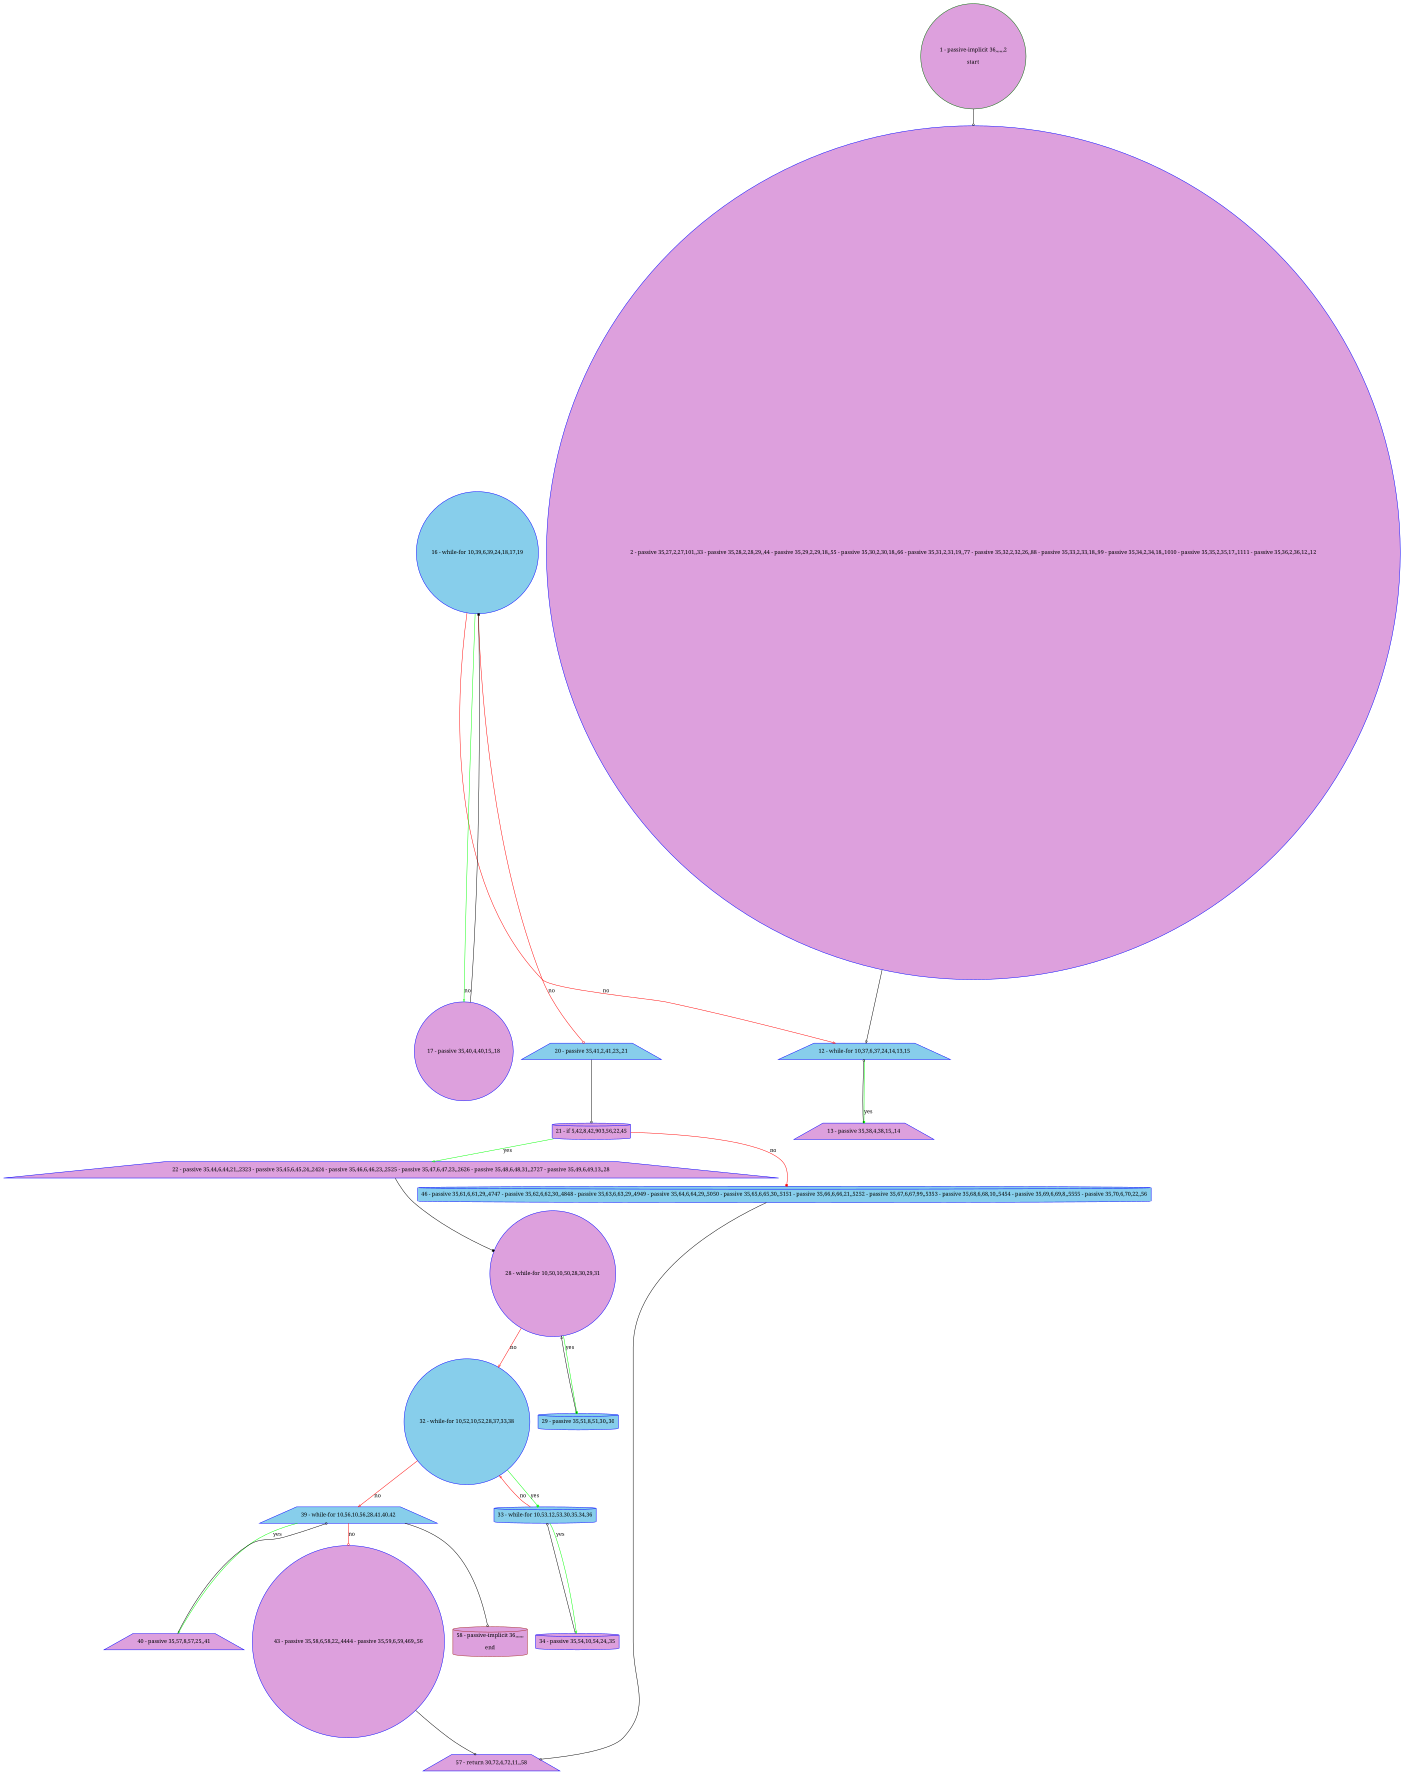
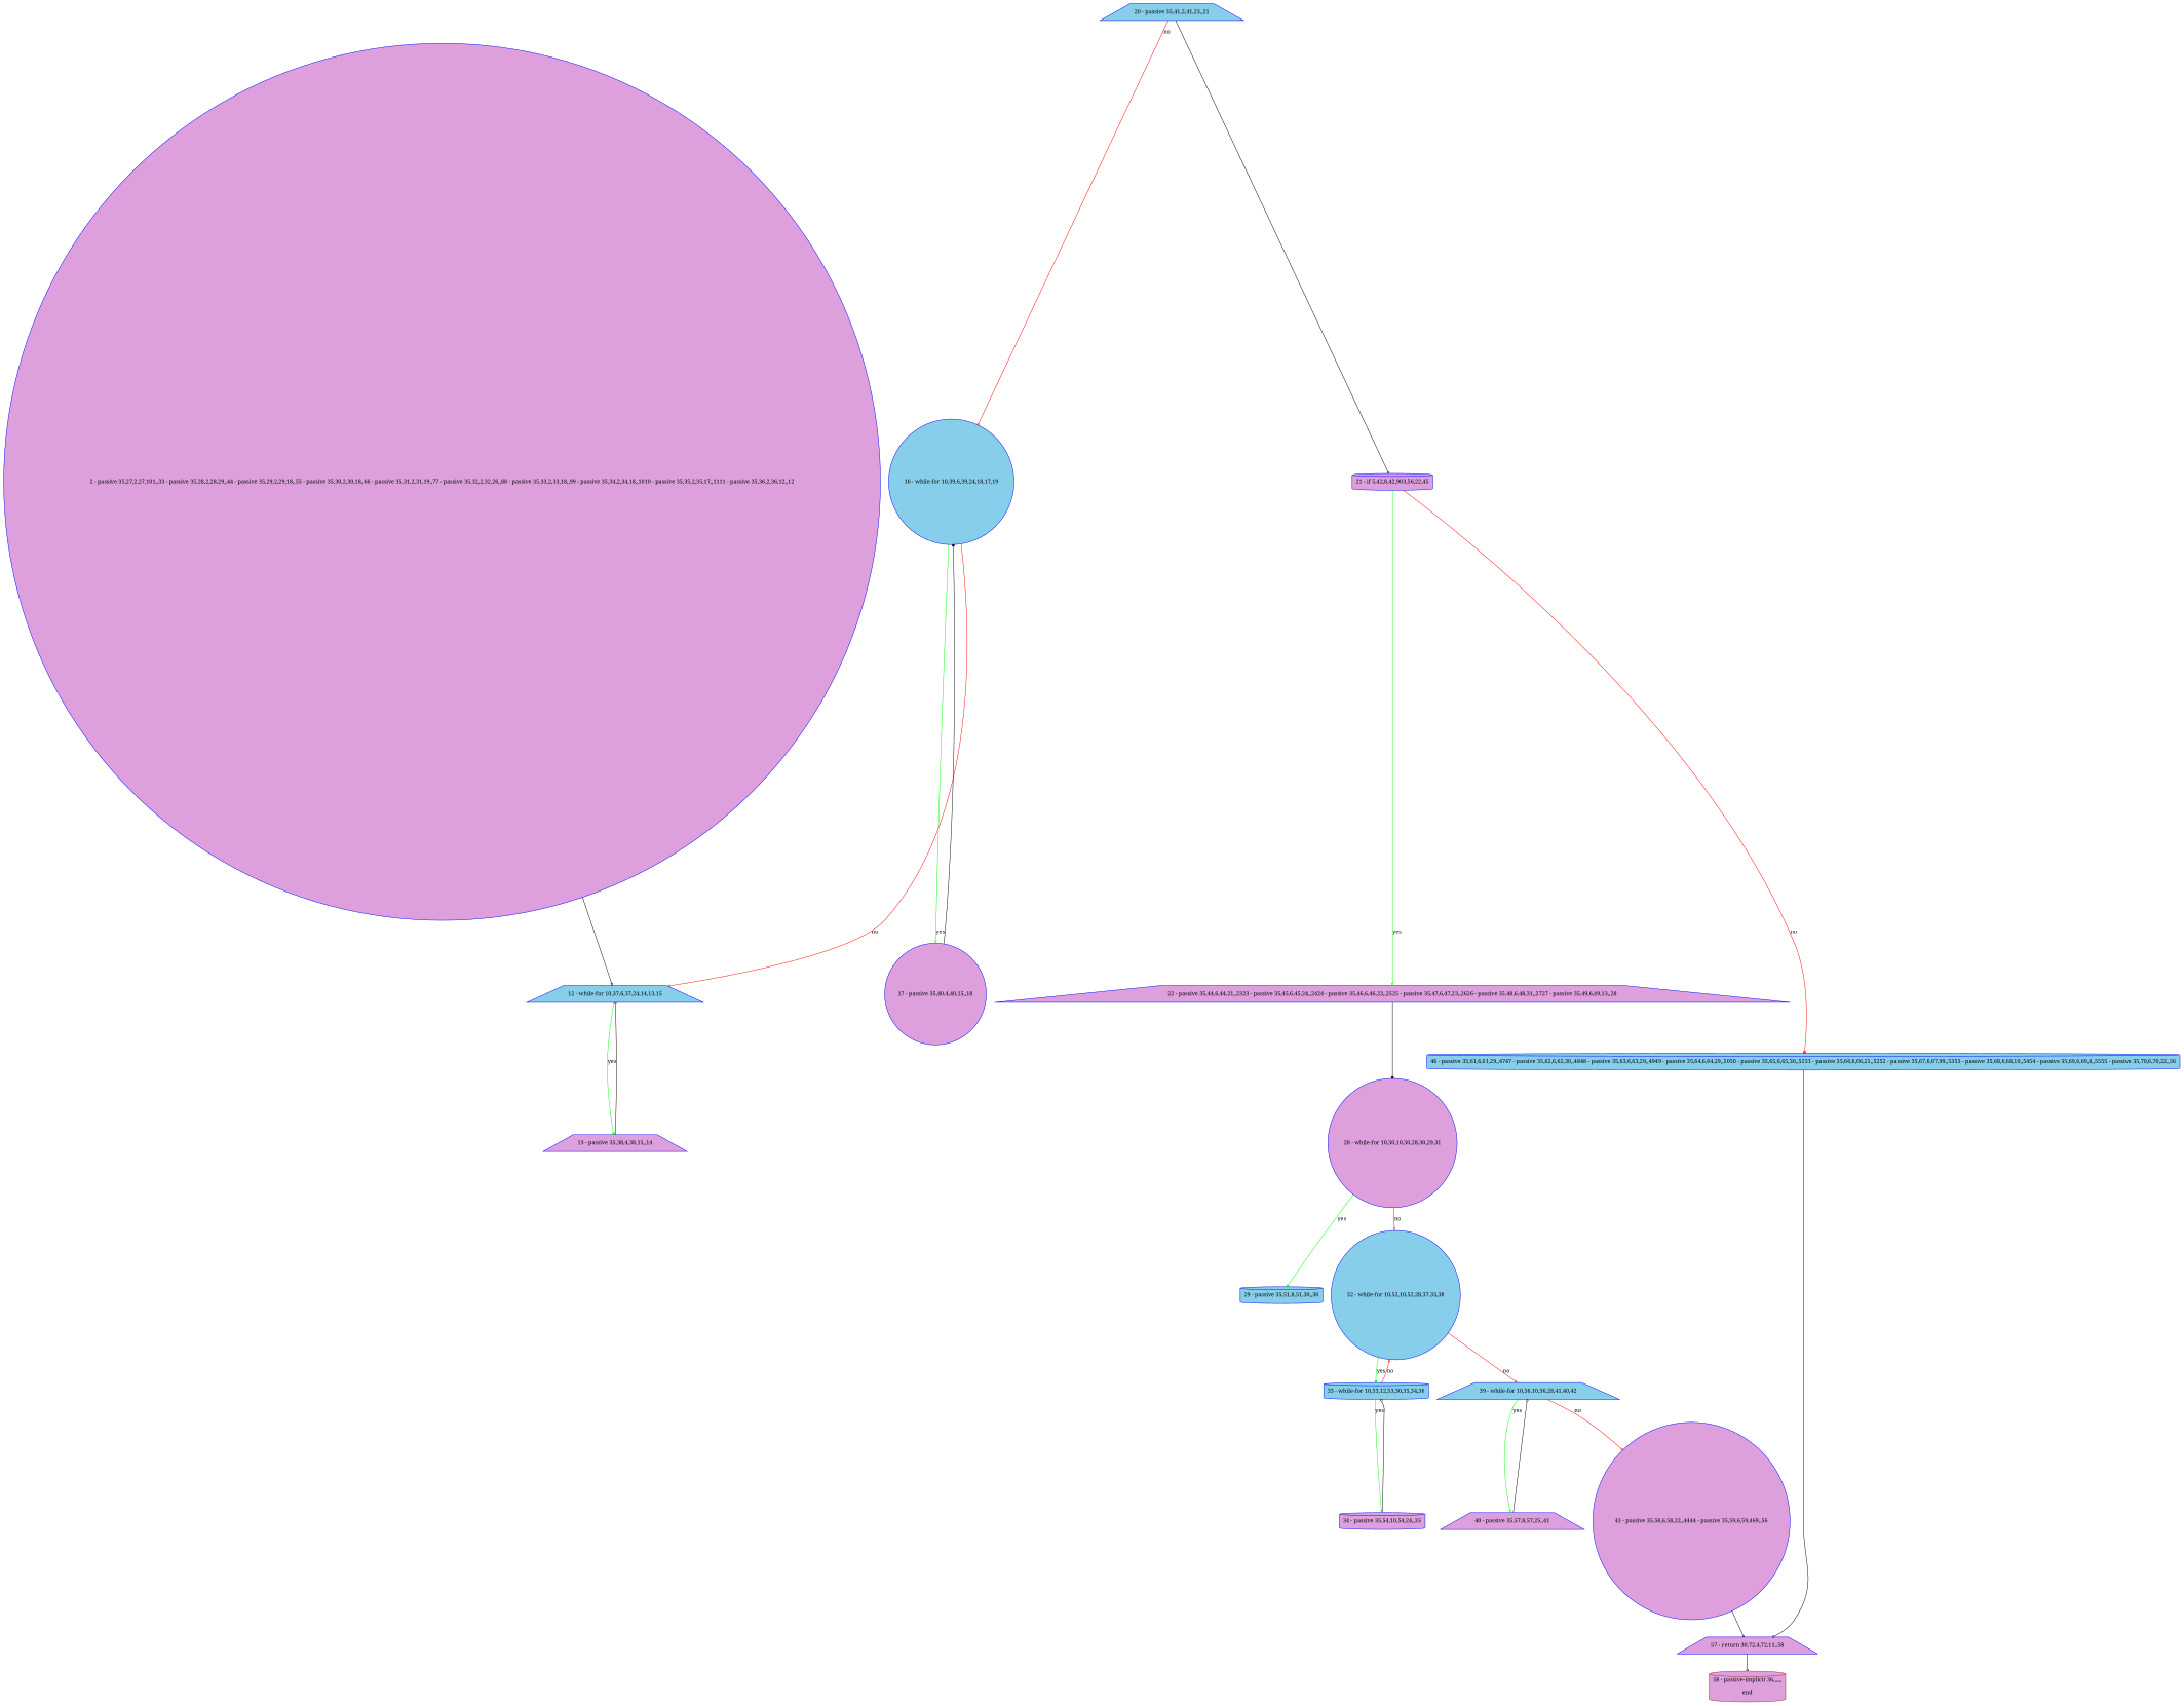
  digraph {
    bgcolor=white
    compound=true
    fillcolor="#FFFFCC"
    fontname="Noto Serif"
    fontsize=12
    pack=true
    packmode=clust
    style="rounded,filled"
    node [color="#0000ff" compound=true fillcolor=plum fixedsize=false fontname="Noto Serif" fontsize=12 node_initialized=no shape=circle style=filled]
    edge [arrowhead=onormal arrowsize=0.5 arrowtail=none color="#000000" compound=true dir=forward fontcolor=black fontname="Noto Serif" fontsize=12]
    n1 [label="2 - passive 35,27,2,27,101,,33 - passive 35,28,2,28,29,,44 - passive 35,29,2,29,18,,55 - passive 35,30,2,30,18,,66 - passive 35,31,2,31,19,,77 - passive 35,32,2,32,26,,88 - passive 35,33,2,33,18,,99 - passive 35,34,2,34,18,,1010 - passive 35,35,2,35,17,,1111 - passive 35,36,2,36,12,,12"]
    n2 [fillcolor=skyblue label="12 - while-for 10,37,6,37,24,14,13,15" shape=trapezium]
    n3 [label="13 - passive 35,38,4,38,15,,14" shape=trapezium]
-   n4 [color="#006400" label="1 - passive-implicit 36,,,,,,2\n\nstart"]
    n5 [fillcolor=skyblue label="16 - while-for 10,39,6,39,24,18,17,19"]
    n6 [label="17 - passive 35,40,4,40,15,,18"]
    n7 [fillcolor=skyblue label="20 - passive 35,41,2,41,23,,21" shape=trapezium]
    n8 [label="21 - if 5,42,8,42,903,56,22,45" shape=cylinder]
    n9 [label="22 - passive 35,44,6,44,21,,2323 - passive 35,45,6,45,24,,2424 - passive 35,46,6,46,23,,2525 - passive 35,47,6,47,23,,2626 - passive 35,48,6,48,31,,2727 - passive 35,49,6,49,13,,28" shape=trapezium]
    n10 [fillcolor=skyblue label="46 - passive 35,61,6,61,29,,4747 - passive 35,62,6,62,30,,4848 - passive 35,63,6,63,29,,4949 - passive 35,64,6,64,29,,5050 - passive 35,65,6,65,30,,5151 - passive 35,66,6,66,21,,5252 - passive 35,67,6,67,99,,5353 - passive 35,68,6,68,10,,5454 - passive 35,69,6,69,8,,5555 - passive 35,70,6,70,22,,56" shape=cylinder]
    n11 [label="28 - while-for 10,50,10,50,28,30,29,31"]
    n12 [label="57 - return 30,72,4,72,11,,58" shape=trapezium]
    n13 [fillcolor=skyblue label="29 - passive 35,51,8,51,30,,30" shape=cylinder]
    n14 [fillcolor=skyblue label="32 - while-for 10,52,10,52,28,37,33,38"]
    n15 [color="#a52a2a" label="58 - passive-implicit 36,,,,,,\n\nend" shape=cylinder]
    n16 [fillcolor=skyblue label="33 - while-for 10,53,12,53,30,35,34,36" shape=cylinder]
    n17 [fillcolor=skyblue label="39 - while-for 10,56,10,56,28,41,40,42" shape=trapezium]
    n18 [label="34 - passive 35,54,10,54,24,,35" shape=cylinder]
    n19 [label="40 - passive 35,57,8,57,25,,41" shape=trapezium]
    n20 [label="43 - passive 35,58,6,58,22,,4444 - passive 35,59,6,59,469,,56"]
    n1 -> n2
    n2 -> n3 [arrowhead=box color="#00ff00" label=yes]
    n3 -> n2 [arrowhead=odot]
-   n4 -> n1 [arrowhead=odot]
    n5 -> n2 [color="#ff0000" label=no]
-   n5 -> n6 [color="#00ff00" label=no]
-   n5 -> n7 [arrowhead=odot color="#ff0000" label=no]
+   n5 -> n6 [color="#00ff00" label=yes]
+   n7 -> n5 [arrowhead=odot color="#ff0000" label=no]
    n6 -> n5 [arrowhead=box]
    n7 -> n8 [arrowhead=odot]
    n8 -> n9 [color="#00ff00" label=yes]
    n8 -> n10 [arrowhead=box color="#ff0000" label=no]
    n9 -> n11 [arrowhead=box]
    n10 -> n12 [arrowhead=odot]
    n11 -> n13 [arrowhead=box color="#00ff00" label=yes]
    n11 -> n14 [color="#ff0000" label=no]
-   n17 -> n15 [arrowhead=odot]
-   n13 -> n11
+   n12 -> n15 [arrowhead=odot]
    n14 -> n16 [arrowhead=box color="#00ff00" label=yes]
    n14 -> n17 [color="#ff0000" label=no]
    n16 -> n14 [color="#ff0000" label=no]
    n16 -> n18 [color="#00ff00" label=yes]
    n17 -> n19 [color="#00ff00" label=yes]
    n17 -> n20 [arrowhead=odot color="#ff0000" label=no]
    n18 -> n16 [arrowhead=odot]
    n19 -> n17 [arrowhead=odot]
    n20 -> n12 [arrowhead=odot]
  }
